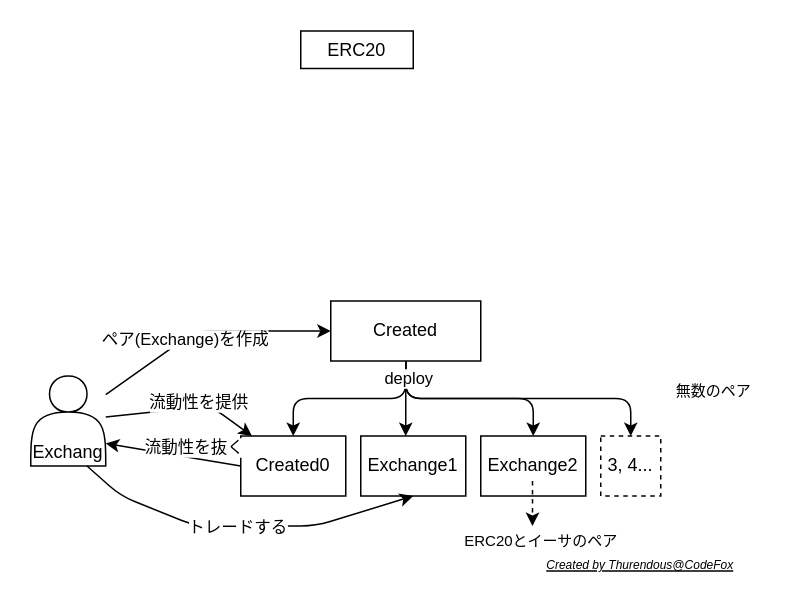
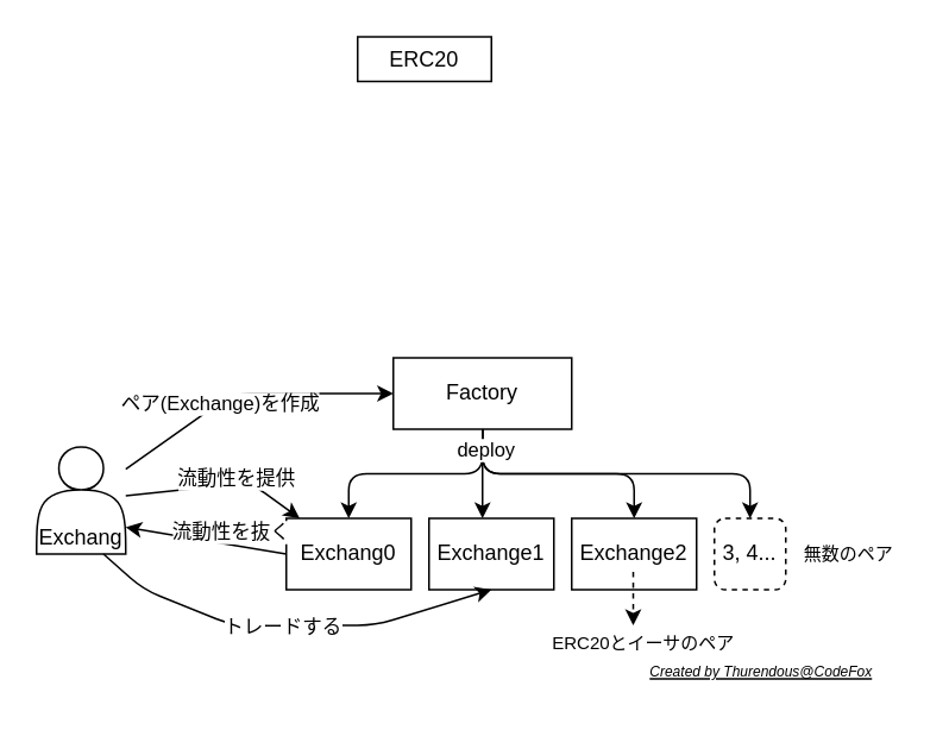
  <mxCell id="0" />
  <mxCell id="1" parent="0" />
- <mxCell id="2" value="Created" style="whiteSpace=wrap;html=1;" vertex="1" parent="1"><mxGeometry x="220" y="200" width="100" height="40" as="geometry" /></mxCell>
- <mxCell id="3" value="Created0" style="whiteSpace=wrap;html=1;" vertex="1" parent="1"><mxGeometry x="160" y="290" width="70" height="40" as="geometry" /></mxCell>
+ <mxCell id="2" value="Factory" style="whiteSpace=wrap;html=1;" vertex="1" parent="1"><mxGeometry x="220" y="200" width="100" height="40" as="geometry" /></mxCell>
+ <mxCell id="3" value="Exchang0" style="whiteSpace=wrap;html=1;" vertex="1" parent="1"><mxGeometry x="160" y="290" width="70" height="40" as="geometry" /></mxCell>
  <mxCell id="4" value="" style="edgeStyle=elbowEdgeStyle;elbow=vertical;html=1;rounded=1;curved=0;sourcePerimeterSpacing=0;targetPerimeterSpacing=0;startSize=6;endSize=6;" edge="1" parent="1" source="2" target="3"><mxGeometry relative="1" as="geometry" /></mxCell>
  <mxCell id="5" value="Exchange1" style="whiteSpace=wrap;html=1;" vertex="1" parent="1"><mxGeometry x="240" y="290" width="70" height="40" as="geometry" /></mxCell>
  <mxCell id="6" value="" style="edgeStyle=elbowEdgeStyle;elbow=vertical;html=1;rounded=1;curved=0;sourcePerimeterSpacing=0;targetPerimeterSpacing=0;startSize=6;endSize=6;" edge="1" parent="1" source="2" target="5"><mxGeometry relative="1" as="geometry"><Array as="points"><mxPoint x="270" y="265" /></Array></mxGeometry></mxCell>
  <mxCell id="7" value="ERC20" style="whiteSpace=wrap;html=1;" vertex="1" parent="1"><mxGeometry x="200" y="20" width="75" height="25" as="geometry" /></mxCell>
- <mxCell id="8" value="3, 4..." style="whiteSpace=wrap;html=1;dashed=1;" vertex="1" parent="1"><mxGeometry x="400" y="290" width="40" height="40" as="geometry" /></mxCell>
+ <mxCell id="8" value="3, 4..." style="whiteSpace=wrap;html=1;dashed=1;rounded=1;" vertex="1" parent="1"><mxGeometry x="400" y="290" width="40" height="40" as="geometry" /></mxCell>
  <mxCell id="9" value="" style="edgeStyle=elbowEdgeStyle;elbow=vertical;html=1;rounded=1;curved=0;sourcePerimeterSpacing=0;targetPerimeterSpacing=0;startSize=6;endSize=6;exitX=0.5;exitY=1;exitDx=0;exitDy=0;entryX=0.5;entryY=0;entryDx=0;entryDy=0;" edge="1" parent="1" source="2" target="10"><mxGeometry relative="1" as="geometry"><mxPoint x="380" y="240" as="sourcePoint" /><mxPoint x="420" y="290" as="targetPoint" /></mxGeometry></mxCell>
  <mxCell id="10" value="Exchange2" style="whiteSpace=wrap;html=1;" vertex="1" parent="1"><mxGeometry x="320" y="290" width="70" height="40" as="geometry" /></mxCell>
  <mxCell id="11" value="" style="edgeStyle=elbowEdgeStyle;elbow=vertical;html=1;rounded=1;curved=0;sourcePerimeterSpacing=0;targetPerimeterSpacing=0;startSize=6;endSize=6;exitX=0.5;exitY=1;exitDx=0;exitDy=0;entryX=0.5;entryY=0;entryDx=0;entryDy=0;" edge="1" parent="1" target="8"><mxGeometry relative="1" as="geometry"><mxPoint x="270" y="240" as="sourcePoint" /><mxPoint x="355" y="290" as="targetPoint" /></mxGeometry></mxCell>
  <mxCell id="12" value="deploy" style="edgeLabel;html=1;align=center;verticalAlign=middle;resizable=0;points=[];" vertex="1" connectable="0" parent="11"><mxGeometry x="-0.89" y="1" relative="1" as="geometry"><mxPoint as="offset" /></mxGeometry></mxCell>
  <mxCell id="13" value="" style="edgeStyle=none;html=1;entryX=0;entryY=0.5;entryDx=0;entryDy=0;" edge="1" parent="1" source="17" target="2"><mxGeometry relative="1" as="geometry"><Array as="points"><mxPoint x="130" y="220" /></Array></mxGeometry></mxCell>
  <mxCell id="14" value="ペア(Exchange)を作成" style="edgeLabel;html=1;align=center;verticalAlign=middle;resizable=0;points=[];" vertex="1" connectable="0" parent="13"><mxGeometry x="-0.365" y="1" relative="1" as="geometry"><mxPoint x="11" y="-6" as="offset" /></mxGeometry></mxCell>
  <mxCell id="15" value="" style="edgeStyle=none;html=1;" edge="1" parent="1" source="17" target="3"><mxGeometry relative="1" as="geometry"><Array as="points"><mxPoint x="140" y="270" /></Array></mxGeometry></mxCell>
  <mxCell id="16" value="流動性を提供" style="edgeLabel;html=1;align=center;verticalAlign=middle;resizable=0;points=[];" vertex="1" connectable="0" parent="15"><mxGeometry x="-0.041" relative="1" as="geometry"><mxPoint x="12" y="-5" as="offset" /></mxGeometry></mxCell>
  <mxCell id="17" value="Exchang" style="shape=actor;whiteSpace=wrap;html=1;verticalAlign=bottom;" vertex="1" parent="1"><mxGeometry x="20" y="250" width="50" height="60" as="geometry" /></mxCell>
  <mxCell id="18" value="" style="edgeStyle=none;html=1;exitX=0.75;exitY=1;exitDx=0;exitDy=0;entryX=0.5;entryY=1;entryDx=0;entryDy=0;" edge="1" parent="1" source="17" target="5"><mxGeometry relative="1" as="geometry"><mxPoint x="60" y="280" as="sourcePoint" /><mxPoint x="160" y="320" as="targetPoint" /><Array as="points"><mxPoint x="80" y="330" /><mxPoint x="130" y="350" /><mxPoint x="210" y="350" /></Array></mxGeometry></mxCell>
  <mxCell id="19" value="トレードする" style="edgeLabel;html=1;align=center;verticalAlign=middle;resizable=0;points=[];" vertex="1" connectable="0" parent="18"><mxGeometry x="-0.041" relative="1" as="geometry"><mxPoint as="offset" /></mxGeometry></mxCell>
  <mxCell id="20" value="" style="edgeStyle=none;html=1;exitX=0;exitY=0.5;exitDx=0;exitDy=0;entryX=1;entryY=0.75;entryDx=0;entryDy=0;" edge="1" parent="1" source="3" target="17"><mxGeometry relative="1" as="geometry"><mxPoint x="250" y="370" as="sourcePoint" /><mxPoint x="70" y="270" as="targetPoint" /><Array as="points"><mxPoint x="100" y="300" /></Array></mxGeometry></mxCell>
  <mxCell id="21" value="流動性を抜く" style="edgeLabel;html=1;align=center;verticalAlign=middle;resizable=0;points=[];" vertex="1" connectable="0" parent="20"><mxGeometry x="-0.041" relative="1" as="geometry"><mxPoint x="12" y="-5" as="offset" /></mxGeometry></mxCell>
- <mxCell id="22" value="無数のペア" style="text;html=1;align=center;verticalAlign=middle;resizable=0;points=[];autosize=1;strokeColor=none;fillColor=none;fontSize=10;" vertex="1" parent="1"><mxGeometry x="440" y="245" width="70" height="30" as="geometry" /></mxCell>
+ <mxCell id="22" value="無数のペア" style="text;html=1;align=center;verticalAlign=middle;resizable=0;points=[];autosize=1;strokeColor=none;fillColor=none;fontSize=10;" vertex="1" parent="1"><mxGeometry x="440" y="295" width="70" height="30" as="geometry" /></mxCell>
  <mxCell id="23" value="" style="endArrow=classic;html=1;fontSize=10;dashed=1;" edge="1" parent="1"><mxGeometry width="50" height="50" relative="1" as="geometry"><mxPoint x="354.5" y="320" as="sourcePoint" /><mxPoint x="354.5" y="350" as="targetPoint" /></mxGeometry></mxCell>
  <mxCell id="24" value="ERC20とイーサのペア" style="text;html=1;align=center;verticalAlign=middle;resizable=0;points=[];autosize=1;strokeColor=none;fillColor=none;fontSize=10;" vertex="1" parent="1"><mxGeometry x="300" y="345" width="120" height="30" as="geometry" /></mxCell>
  <mxCell id="25" value="Created by Thurendous@CodeFox" style="text;html=1;align=center;verticalAlign=middle;resizable=0;points=[];autosize=1;strokeColor=none;fillColor=none;fontSize=8;rounded=0;labelBorderColor=none;fontStyle=6" vertex="1" parent="1"><mxGeometry x="355" y="365" width="142" height="22" as="geometry" /></mxCell>
